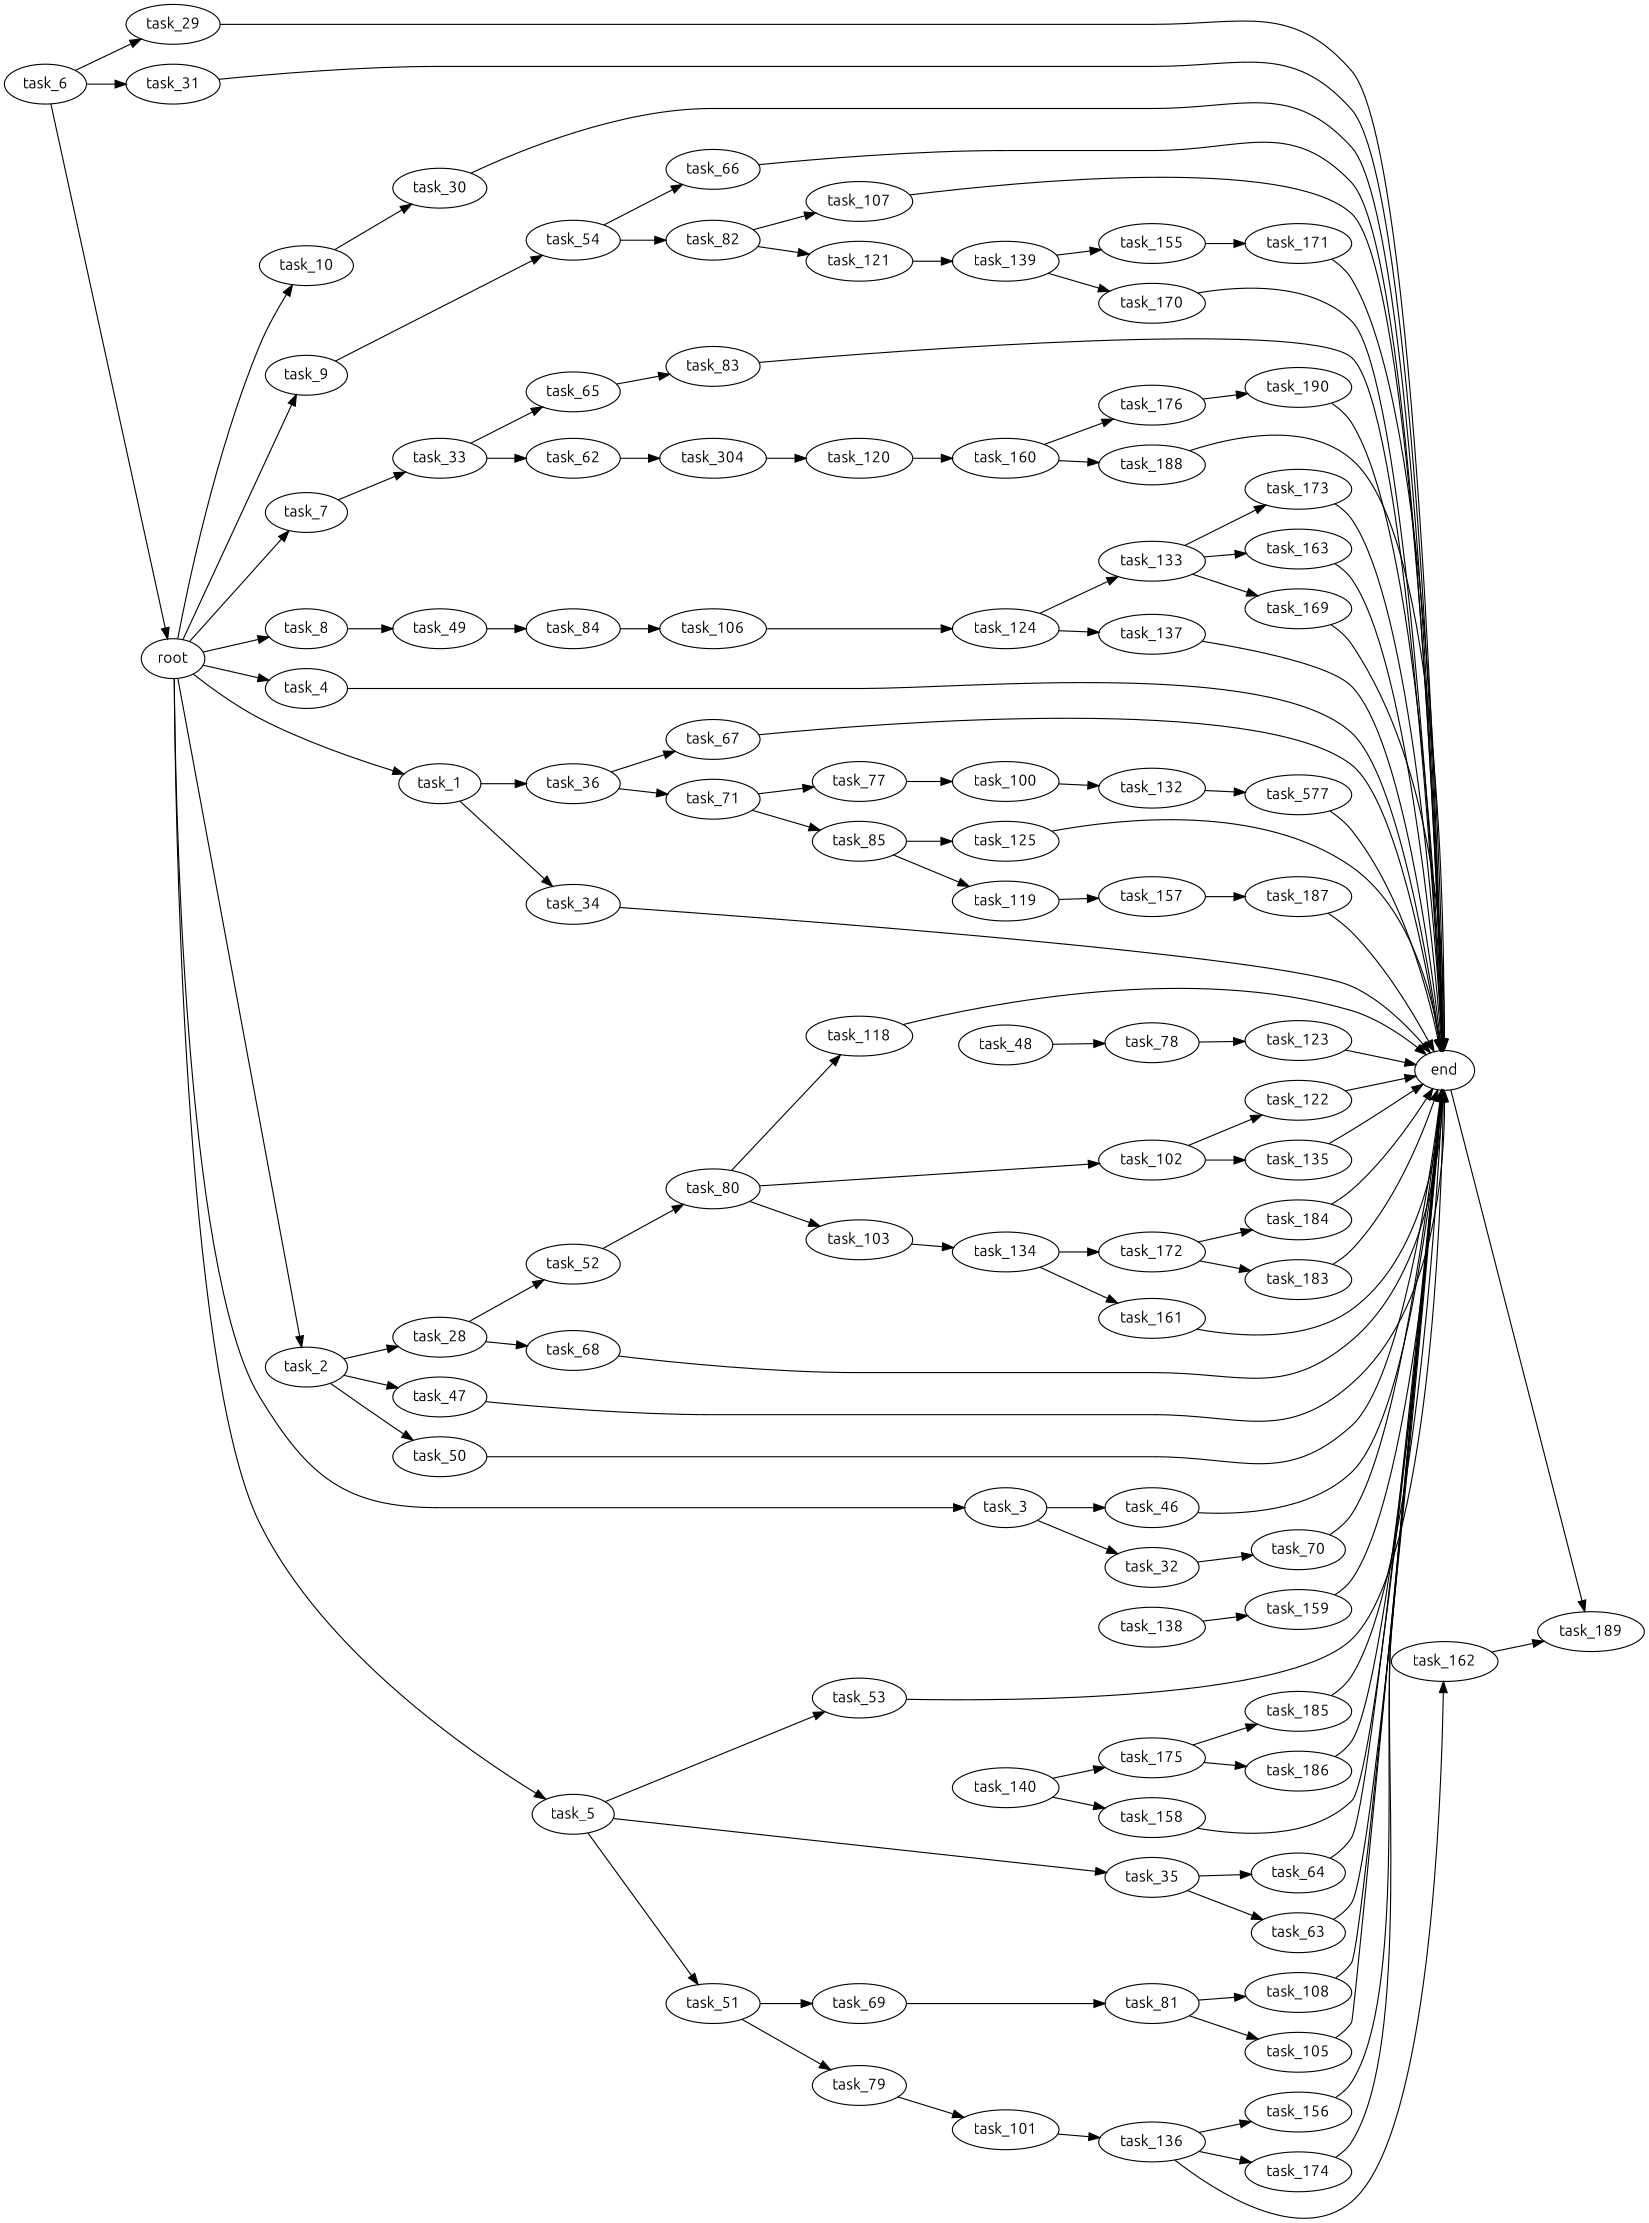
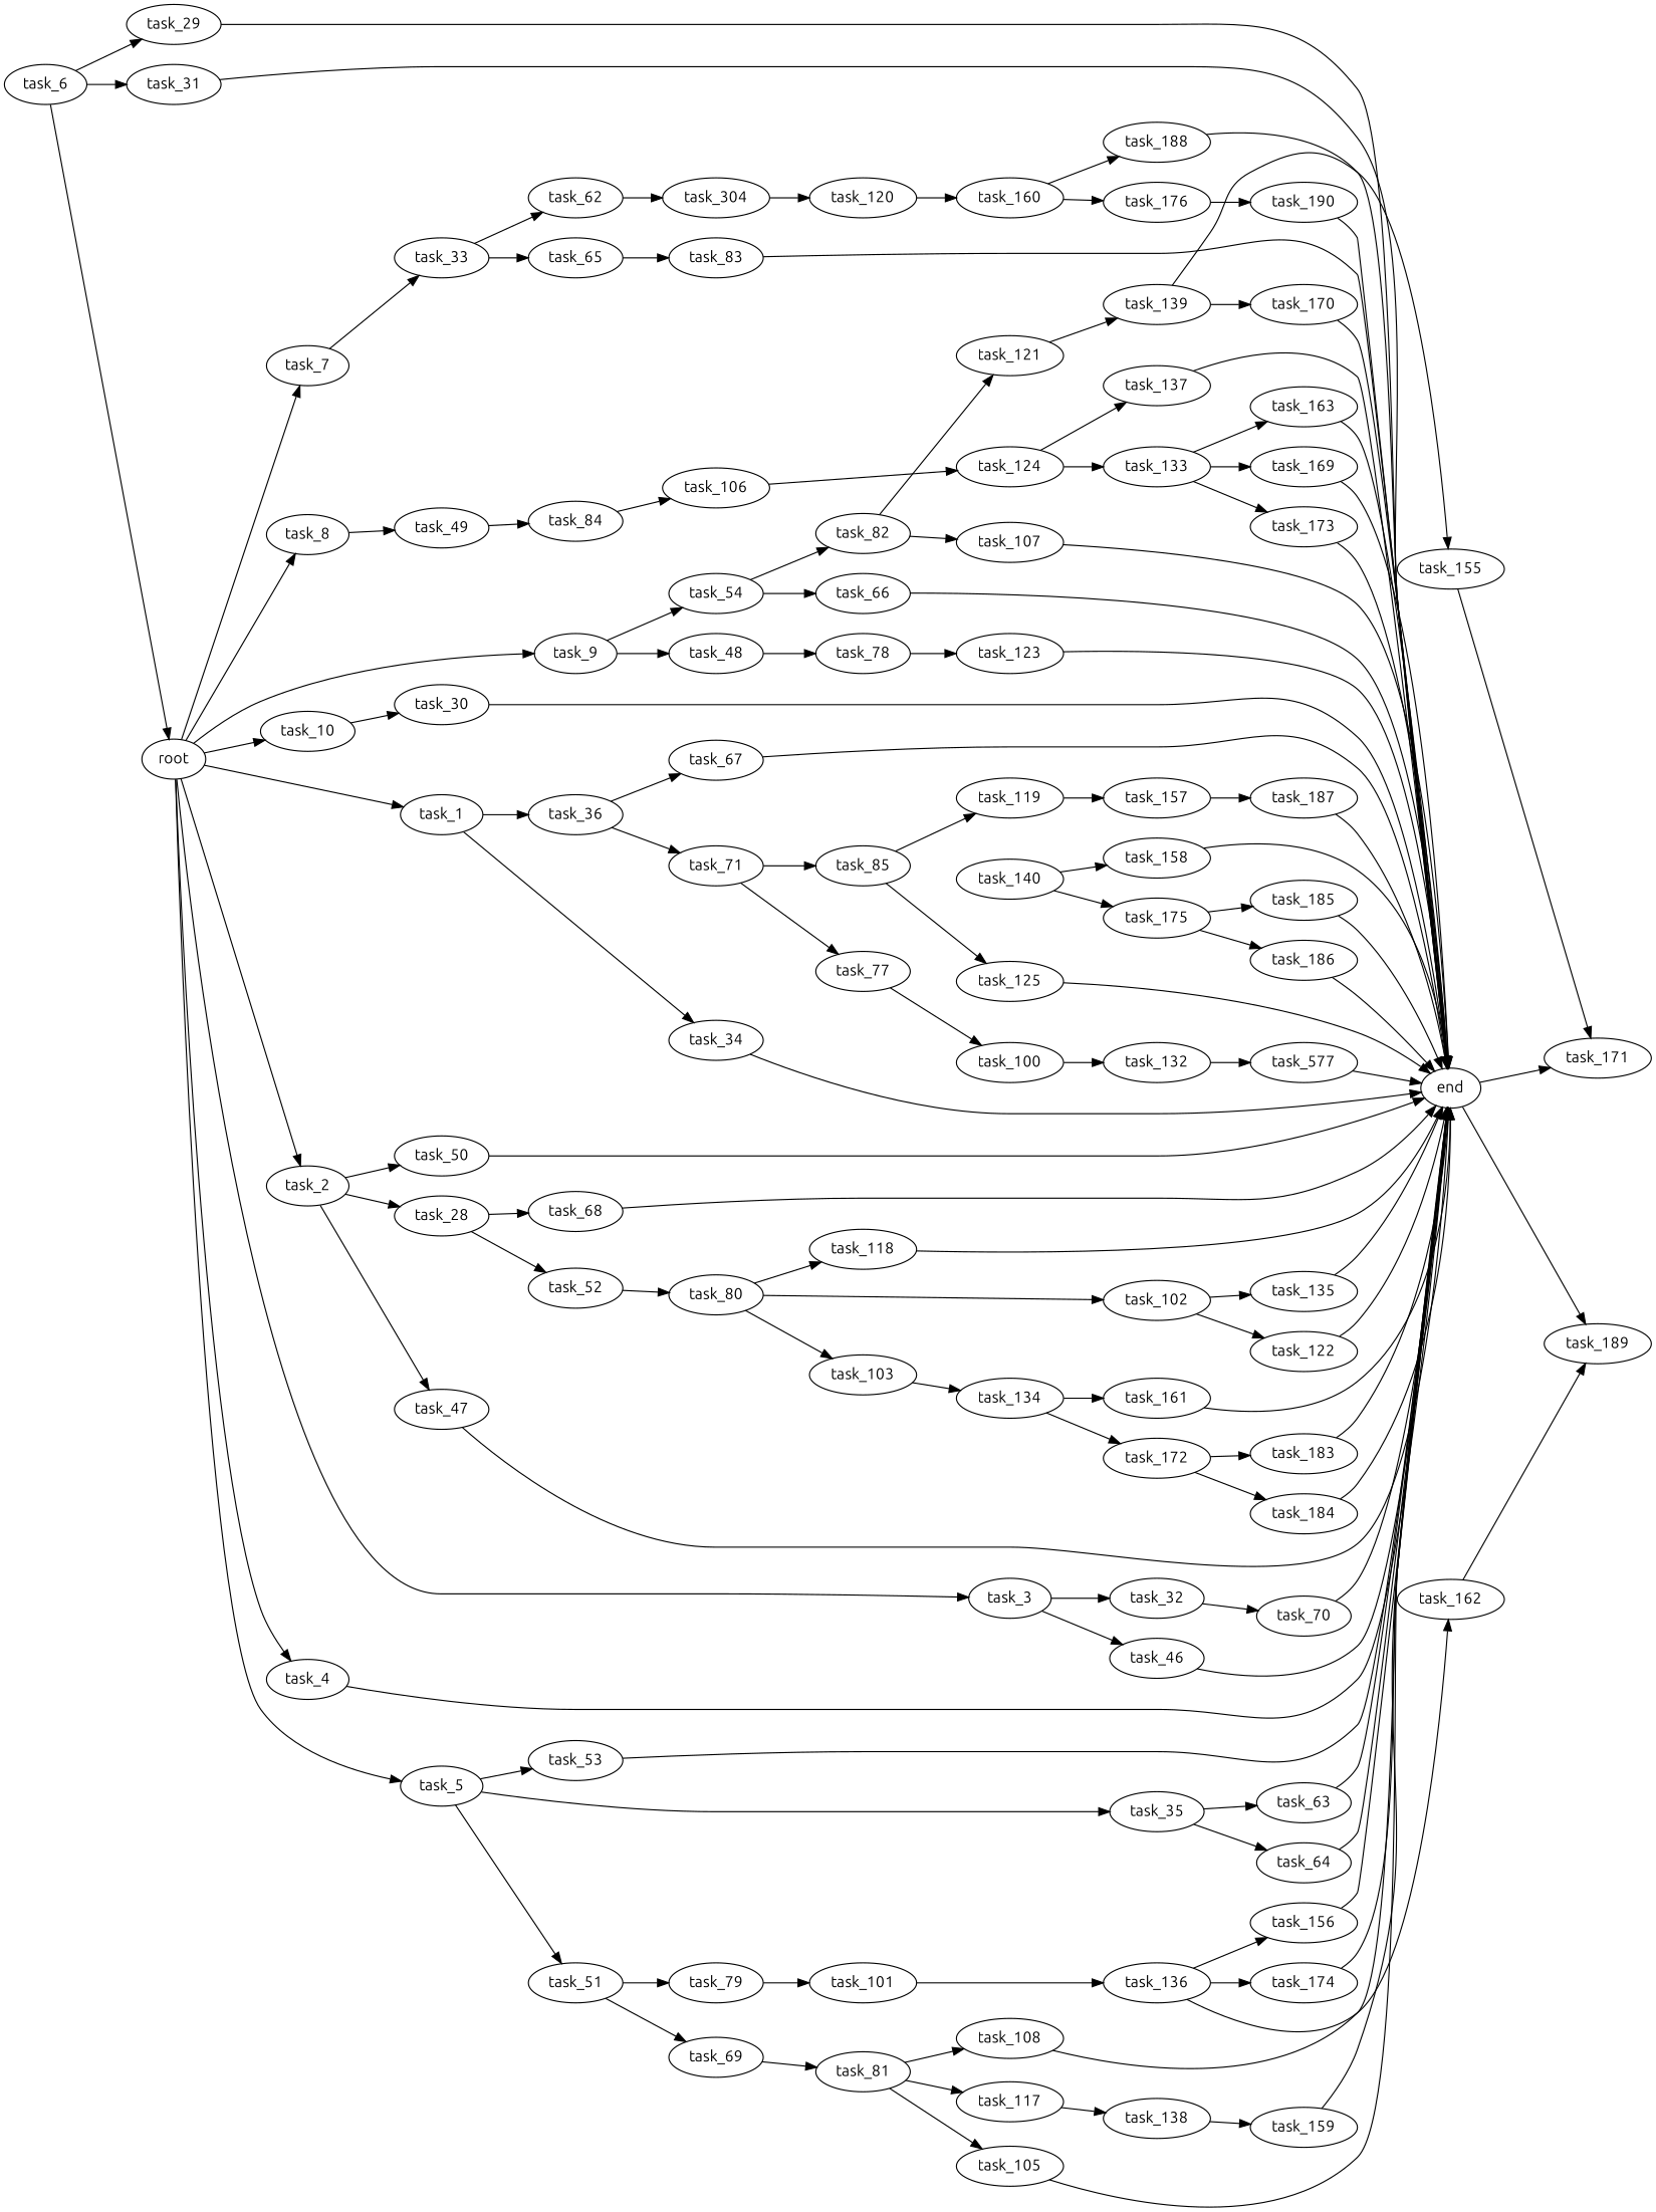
  digraph {
    fontname=Ubuntu
    rankdir=LR
    node [fontname=Ubuntu]
    edge [fontname=Ubuntu]
    root
    task_1
    task_2
    task_3
    task_4
    task_5
    task_7
    task_8
    task_9
    task_10
    task_34
    task_36
    task_28
    task_47
    task_50
    task_32
    task_46
    end
    task_35
    task_51
    task_53
    task_6
    task_29
    task_31
    task_33
    task_49
    task_48
    task_54
    task_30
    task_67
    task_71
    task_52
    task_68
    task_70
    task_189
    task_63
    task_64
    task_69
    task_79
    task_62
    task_65
    task_84
    task_78
    task_66
    task_82
    task_80
    n47 [label=task_304]
    task_83
    task_77
    task_85
    task_123
    task_106
    task_81
    task_101
    task_102
    task_103
    task_118
    task_107
    task_121
    task_120
    task_105
    task_108
+   task_117
    task_100
    task_119
    task_125
    task_132
    task_136
    task_122
    task_135
    task_134
    task_138
    task_139
    task_124
    task_157
    n76 [label=task_577]
    task_156
    task_162
    task_174
    task_140
    task_158
    task_175
    task_161
    task_172
    task_160
    task_133
    task_137
    task_159
    task_187
    task_176
    task_188
    task_155
    task_170
    task_163
    task_169
    task_173
    task_183
    task_184
    task_171
    task_185
    task_186
    task_190
    root -> task_1
    root -> task_2
    root -> task_3
    root -> task_4
    root -> task_5
    root -> task_7
    root -> task_8
    root -> task_9
    root -> task_10
    task_1 -> task_34
    task_1 -> task_36
    task_2 -> task_28
    task_2 -> task_47
    task_2 -> task_50
    task_3 -> task_32
    task_3 -> task_46
    task_4 -> end
    task_5 -> task_35
    task_5 -> task_51
    task_5 -> task_53
    task_7 -> task_33
    task_8 -> task_49
+   task_9 -> task_48
    task_9 -> task_54
    task_10 -> task_30
    task_34 -> end
    task_36 -> task_67
    task_36 -> task_71
    task_28 -> task_52
    task_28 -> task_68
    task_47 -> end
    task_50 -> end
    task_32 -> task_70
    task_46 -> end
    end -> task_189
    task_35 -> task_63
    task_35 -> task_64
    task_51 -> task_69
    task_51 -> task_79
    task_53 -> end
    task_6 -> root
    task_6 -> task_29
    task_6 -> task_31
    task_29 -> end
    task_31 -> end
    task_33 -> task_62
    task_33 -> task_65
    task_49 -> task_84
    task_48 -> task_78
    task_54 -> task_66
    task_54 -> task_82
    task_30 -> end
    task_67 -> end
    task_71 -> task_77
    task_71 -> task_85
    task_52 -> task_80
    task_68 -> end
    task_70 -> end
    task_63 -> end
    task_64 -> end
    task_69 -> task_81
    task_79 -> task_101
    task_62 -> n47
    task_65 -> task_83
    task_84 -> task_106
    task_78 -> task_123
    task_66 -> end
    task_82 -> task_107
    task_82 -> task_121
    task_80 -> task_102
    task_80 -> task_103
    task_80 -> task_118
    n47 -> task_120
    task_83 -> end
    task_77 -> task_100
    task_85 -> task_119
    task_85 -> task_125
    task_123 -> end
    task_106 -> task_124
    task_81 -> task_105
    task_81 -> task_108
+   task_81 -> task_117
    task_101 -> task_136
    task_102 -> task_122
    task_102 -> task_135
    task_103 -> task_134
    task_118 -> end
    task_107 -> end
    task_121 -> task_139
    task_120 -> task_160
    task_105 -> end
    task_108 -> end
+   task_117 -> task_138
    task_100 -> task_132
    task_119 -> task_157
    task_125 -> end
    task_132 -> n76
    task_136 -> task_156
    task_136 -> task_162
    task_136 -> task_174
    task_122 -> end
    task_135 -> end
    task_134 -> task_161
    task_134 -> task_172
    task_138 -> task_159
    task_139 -> task_155
    task_139 -> task_170
    task_124 -> task_133
    task_124 -> task_137
    task_157 -> task_187
    n76 -> end
    task_156 -> end
    task_162 -> task_189
    task_174 -> end
    task_140 -> task_158
    task_140 -> task_175
    task_158 -> end
    task_175 -> task_185
    task_175 -> task_186
    task_161 -> end
    task_172 -> task_183
    task_172 -> task_184
    task_160 -> task_176
    task_160 -> task_188
    task_133 -> task_163
    task_133 -> task_169
    task_133 -> task_173
    task_137 -> end
    task_159 -> end
    task_187 -> end
    task_176 -> task_190
    task_188 -> end
    task_155 -> task_171
    task_170 -> end
    task_163 -> end
    task_169 -> end
    task_173 -> end
    task_183 -> end
    task_184 -> end
-   task_171 -> end
+   end -> task_171
    task_185 -> end
    task_186 -> end
    task_190 -> end
  }
